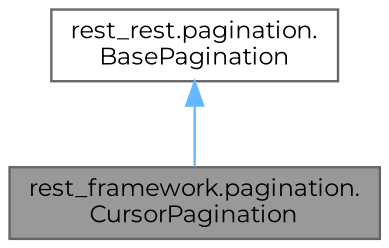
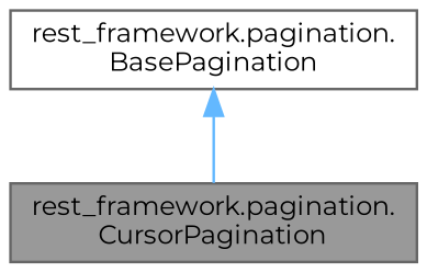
  digraph {
    fontname=Montserrat
    node [color=gray40 fontname=Montserrat fontsize=10 shape=box style=filled]
    n1 [fillcolor=grey60 fontcolor=black height=0.2 label="rest_framework.pagination.\lCursorPagination" width=0.4]
-   n2 [fillcolor=white height=0.2 label="rest_rest.pagination.\lBasePagination" width=0.4]
+   n2 [fillcolor=white height=0.2 label="rest_framework.pagination.\lBasePagination" width=0.4]
    n2 -> n1 [color=steelblue1 dir=back fontname=Montserrat fontsize=10 labelfontname=Helvetica labelfontsize=10 style=solid]
  }
